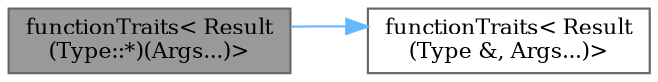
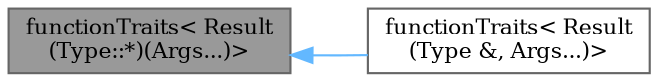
  digraph {
    rankdir=LR
    fontname="DejaVu Serif"
    node [color=gray40 fontname="DejaVu Serif" fontsize=10 shape=box style=filled]
    n1 [fillcolor=grey60 fontcolor=black height=0.2 label="functionTraits\< Result\l(Type::*)(Args...)\>" width=0.4]
    n2 [fillcolor=white height=0.2 label="functionTraits\< Result\l(Type &, Args...)\>" width=0.4]
-   n2 -> n1 [color=steelblue1 dir=back fontname="DejaVu Serif" fontsize=10 labelfontname=Helvetica labelfontsize=10 style=solid]
+   n1 -> n2 [color=steelblue1 dir=back fontname="DejaVu Serif" fontsize=10 labelfontname=Helvetica labelfontsize=10 style=solid]
  }
